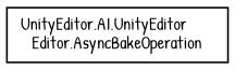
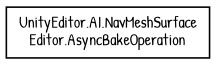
  digraph {
    rankdir=LR
    fontname="Patrick Hand"
-   n1 [color=black fillcolor=white fontname="Patrick Hand" fontsize=10 height=0.2 label="UnityEditor.AI.UnityEditor\lEditor.AsyncBakeOperation" shape=record style=filled width=0.4]
+   n1 [color=black fillcolor=white fontname="Patrick Hand" fontsize=10 height=0.2 label="UnityEditor.AI.NavMeshSurface\lEditor.AsyncBakeOperation" shape=record style=filled width=0.4]
  }
